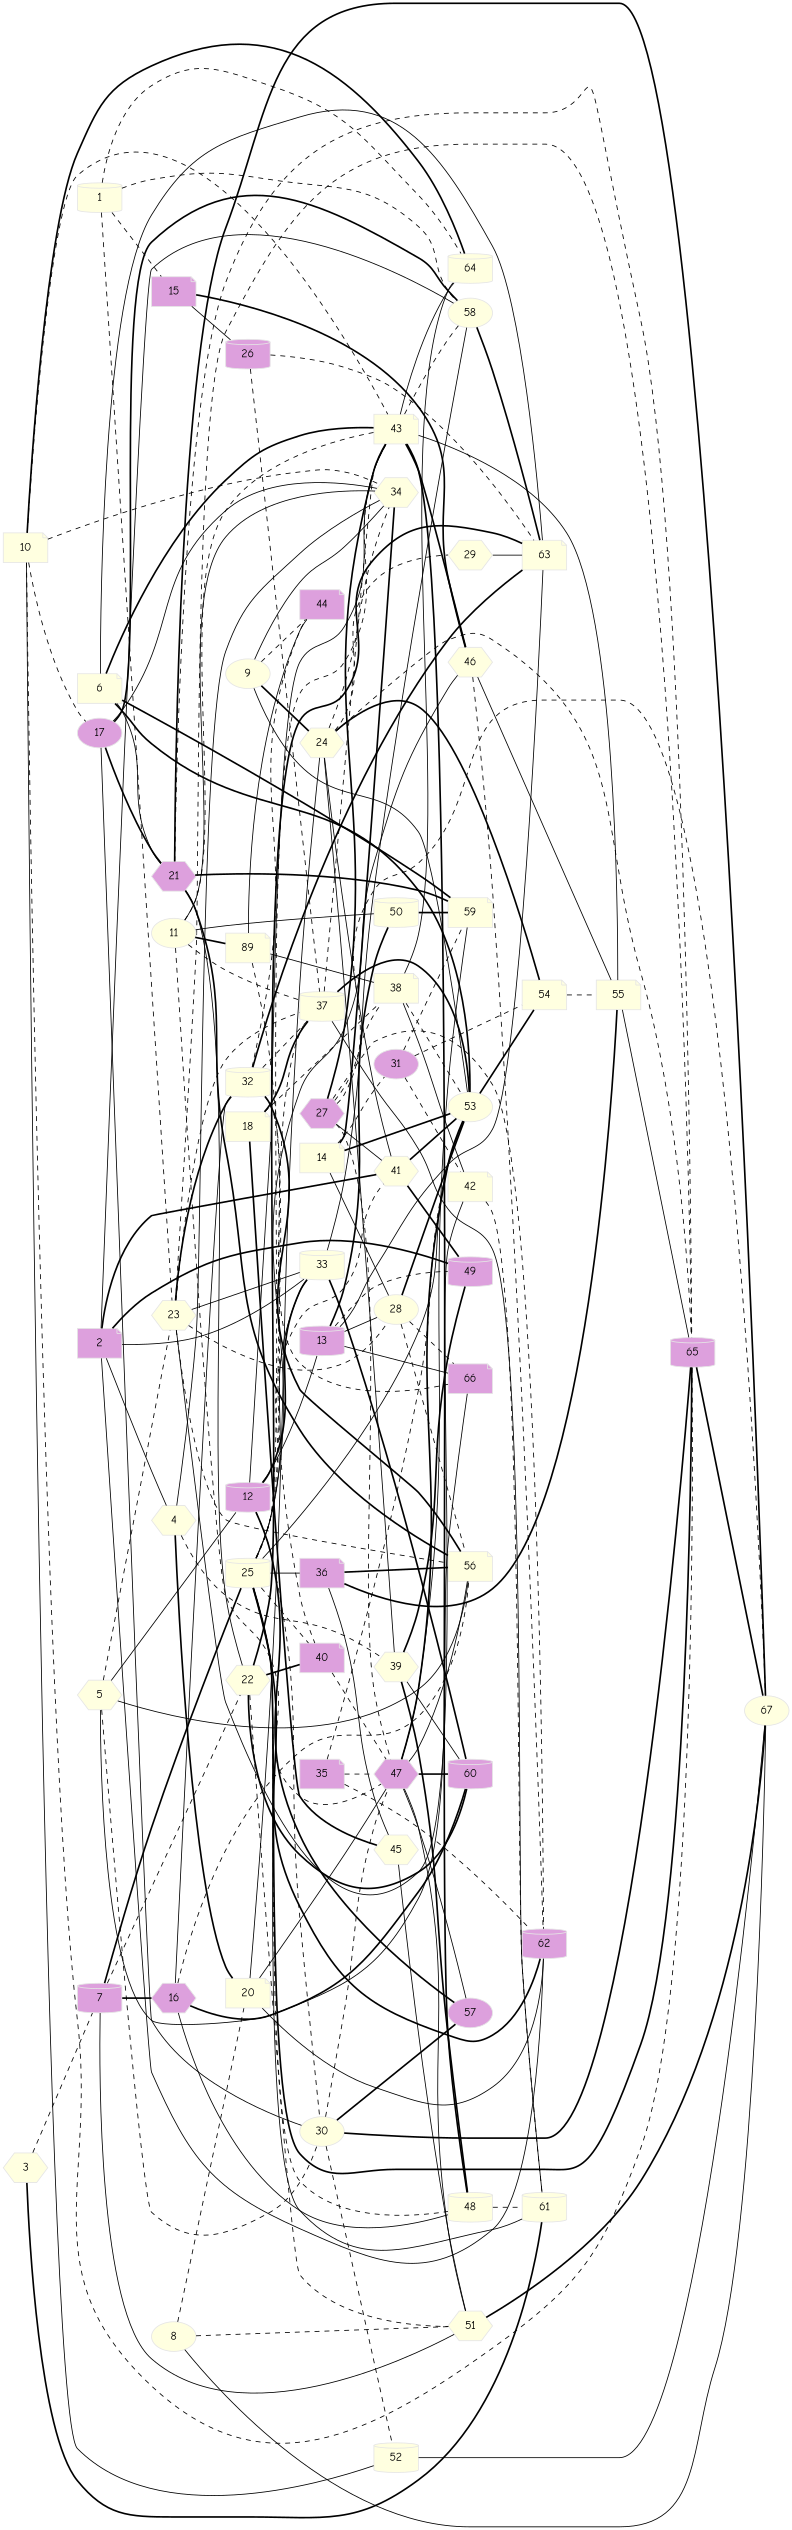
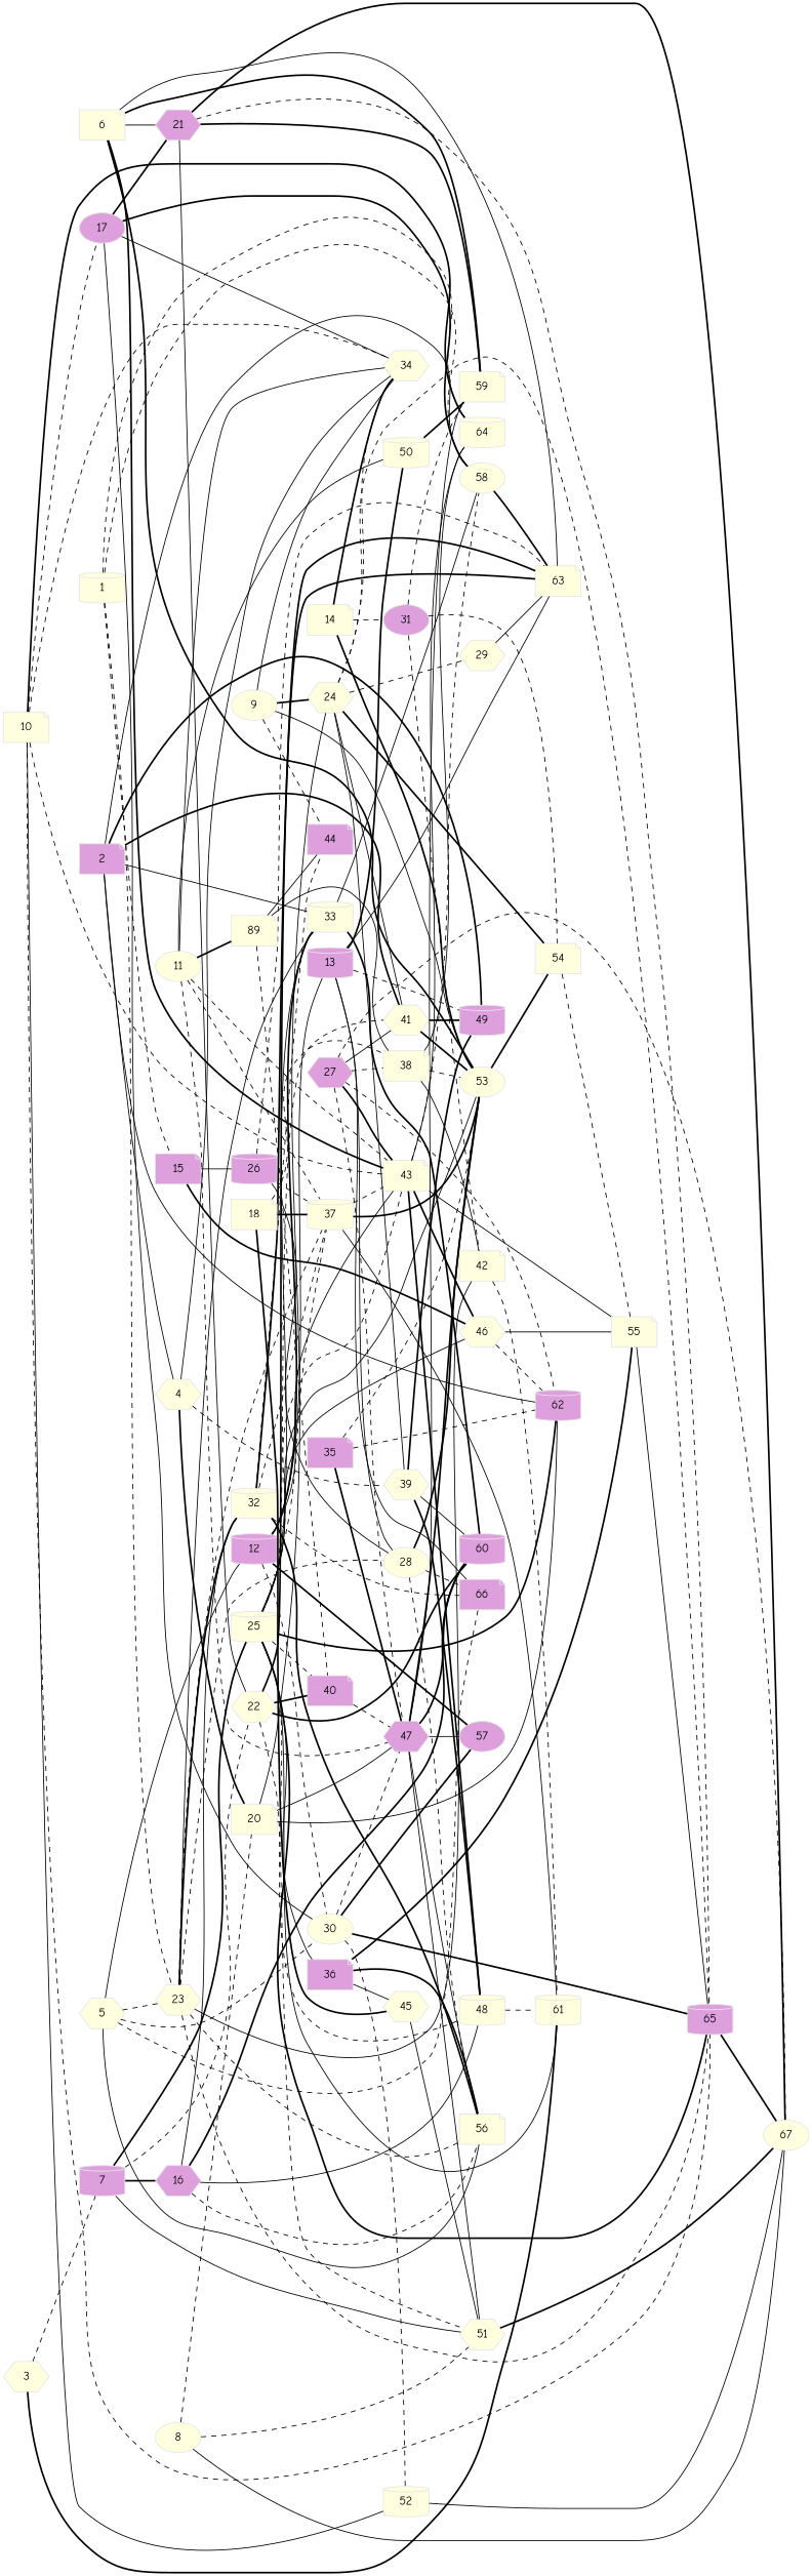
  graph {
    fontname="Comic Neue"
    rankdir=LR
    node [color=gray90 fillcolor=lightyellow fontname="Comic Neue" shape=note style=filled]
    edge [fontname="Comic Neue" style=dashed weight=1.0]
    1 [shape=cylinder]
    15 [fillcolor=plum]
    23 [shape=hexagon]
    58 [shape=ellipse]
    64 [shape=cylinder]
    26 [fillcolor=plum shape=cylinder]
    46 [shape=hexagon]
    33 [shape=cylinder]
    56
    65 [fillcolor=plum shape=cylinder]
    37 [shape=cylinder]
    28 [shape=ellipse]
    32 [shape=cylinder]
    42
    63
    2 [fillcolor=plum]
    4 [shape=hexagon]
    41 [shape=hexagon]
    49 [fillcolor=plum shape=cylinder]
    62 [fillcolor=plum shape=cylinder]
    20
    34 [shape=hexagon]
    39 [shape=hexagon]
    60 [fillcolor=plum shape=cylinder]
    53 [shape=ellipse]
    3 [shape=hexagon]
    7 [fillcolor=plum shape=cylinder]
    61 [shape=cylinder]
    16 [fillcolor=plum shape=hexagon]
    22 [shape=hexagon]
    25 [shape=cylinder]
    51 [shape=hexagon]
    24 [shape=hexagon]
    47 [fillcolor=plum shape=hexagon]
    48 [shape=cylinder]
    5 [shape=hexagon]
    12 [fillcolor=plum shape=cylinder]
    30 [shape=ellipse]
    66 [fillcolor=plum]
    43
    13 [fillcolor=plum shape=cylinder]
    57 [fillcolor=plum shape=ellipse]
    52 [shape=cylinder]
    21 [fillcolor=plum shape=hexagon]
    6
    59
    67 [shape=ellipse]
    55
    54
    40 [fillcolor=plum]
    36 [fillcolor=plum]
    8 [shape=ellipse]
    9 [shape=ellipse]
    44 [fillcolor=plum]
    29 [shape=hexagon]
    10
    17 [fillcolor=plum shape=ellipse]
    11 [shape=ellipse]
    n59 [label=89]
    50 [shape=cylinder]
    38
    14
    31 [fillcolor=plum shape=ellipse]
    18
    45 [shape=hexagon]
    27 [fillcolor=plum shape=hexagon]
    35 [fillcolor=plum]
    1 -- 15
    1 -- 23
    1 -- 58
    1 -- 64
    15 -- 26 [style=solid]
    15 -- 46 [style=bold]
    23 -- 33 [style=solid]
    23 -- 56
    23 -- 65
    23 -- 37
    23 -- 28
    23 -- 32 [style=bold]
    23 -- 42 [style=solid]
    58 -- 63 [style=bold]
    26 -- 37
-   14 -- 28 [style=solid]
+   26 -- 28 [style=solid]
    26 -- 63
    46 -- 62
    46 -- 55 [style=solid]
    33 -- 58 [style=solid]
    33 -- 60 [style=bold]
    65 -- 67 [style=bold]
    37 -- 53 [style=bold]
    37 -- 61 [style=solid]
    37 -- 43
    28 -- 56
    28 -- 53 [style=bold]
    28 -- 66
    32 -- 56 [style=bold]
    32 -- 37
    32 -- 63 [style=bold]
    32 -- 66
    32 -- 44
    42 -- 61
    2 -- 58 [style=solid]
    2 -- 33 [style=solid]
    2 -- 4 [style=solid]
    2 -- 41 [style=bold]
    2 -- 49 [style=bold]
    2 -- 62 [style=solid]
    4 -- 20 [style=bold]
    4 -- 34 [style=solid]
    4 -- 39
    41 -- 49 [style=bold]
    41 -- 53 [style=bold]
    20 -- 62 [style=solid]
    20 -- 24 [style=solid]
    20 -- 47 [style=solid]
    39 -- 49 [style=bold weight=2.0]
    39 -- 60 [style=solid]
    39 -- 48 [style=bold]
    53 -- 54 [style=bold]
    3 -- 7
    3 -- 61 [style=bold]
    7 -- 16 [style=bold]
    7 -- 22
    7 -- 25 [style=bold]
    7 -- 51 [style=solid]
    16 -- 56 [weight=2.0]
    16 -- 32 [style=solid]
    16 -- 60 [style=bold weight=2.0]
    16 -- 48 [style=solid]
    22 -- 63 [style=bold]
    22 -- 60 [style=bold]
    22 -- 51
    22 -- 40 [style=bold]
    25 -- 46 [style=solid]
    25 -- 33 [style=solid]
    25 -- 65 [style=bold]
    25 -- 37
    25 -- 41
    25 -- 62 [style=bold]
    25 -- 53 [style=solid weight=2.0]
    25 -- 61 [style=solid]
    25 -- 48
    25 -- 43 [weight=2.0]
    25 -- 40
    25 -- 36 [style=solid]
    51 -- 67 [style=bold]
    24 -- 65
    24 -- 41 [style=solid]
    24 -- 34
    24 -- 39 [style=solid]
    24 -- 54 [style=bold]
    24 -- 29
    47 -- 56 [style=solid]
    47 -- 60 [style=bold weight=2.0]
    47 -- 53 [style=bold]
    47 -- 51 [style=solid weight=2.0]
    47 -- 57 [style=solid]
    47 -- 59 [style=solid]
    48 -- 61
    5 -- 23 [weight=2.0]
    5 -- 56 [style=solid]
    5 -- 12 [style=solid]
    5 -- 30
-   5 -- 66 [style=solid]
+   5 -- 66
    12 -- 33 [style=bold]
    12 -- 30
    12 -- 43 [style=solid]
    12 -- 13 [style=solid]
    12 -- 57 [style=bold]
    30 -- 65 [style=bold]
    30 -- 47
    30 -- 57 [style=bold]
    30 -- 52
    43 -- 58
    43 -- 64 [style=solid weight=2.0]
    43 -- 46 [style=bold]
    43 -- 48 [style=bold]
    43 -- 55 [style=solid]
    13 -- 28 [style=solid]
    13 -- 63 [style=solid]
    13 -- 49
    13 -- 66 [style=solid]
    13 -- 50 [style=bold]
    52 -- 67 [style=solid]
-   21 -- 56 [style=bold]
    21 -- 65
    21 -- 22 [style=solid]
    21 -- 59 [style=bold]
    21 -- 67 [style=bold]
    6 -- 63 [style=solid]
    6 -- 53 [style=bold]
    6 -- 43 [style=bold]
    6 -- 21 [style=solid]
    6 -- 59 [style=bold]
    55 -- 65 [style=solid]
    54 -- 55
    40 -- 47
    36 -- 56 [style=bold]
    36 -- 55 [style=bold]
    36 -- 45 [style=solid]
    8 -- 20
    8 -- 51
    8 -- 67 [style=solid]
    9 -- 34 [style=solid]
    9 -- 53 [style=solid]
    9 -- 24 [style=bold]
    9 -- 44
    29 -- 63 [style=solid weight=3.0]
    10 -- 64 [style=bold]
    10 -- 65
    10 -- 34
    10 -- 43
    10 -- 52 [style=solid]
    10 -- 17
    17 -- 58 [style=bold]
    17 -- 34 [style=solid]
    17 -- 30 [style=solid]
    17 -- 21 [style=bold]
    11 -- 37
    11 -- 34 [style=solid]
    11 -- 47
    11 -- 43
    11 -- n59 [style=bold]
    11 -- 50 [style=solid]
    n59 -- 40
    n59 -- 44 [style=solid]
    n59 -- 38 [style=solid]
    50 -- 59 [style=bold]
    38 -- 64 [style=solid]
    38 -- 42 [style=solid]
    38 -- 53
    14 -- 34 [style=bold]
    14 -- 53 [style=bold]
    14 -- 31
    31 -- 42
    31 -- 59
    31 -- 54
    18 -- 37 [style=bold]
    18 -- 38
    18 -- 45 [style=bold]
    45 -- 51 [style=solid]
    27 -- 41 [style=solid]
    27 -- 62
    27 -- 47
    27 -- 43 [style=bold]
    27 -- 67
    27 -- 38
    35 -- 62
    35 -- 53
-   35 -- 47
+   35 -- 47 [style=bold]
  }
